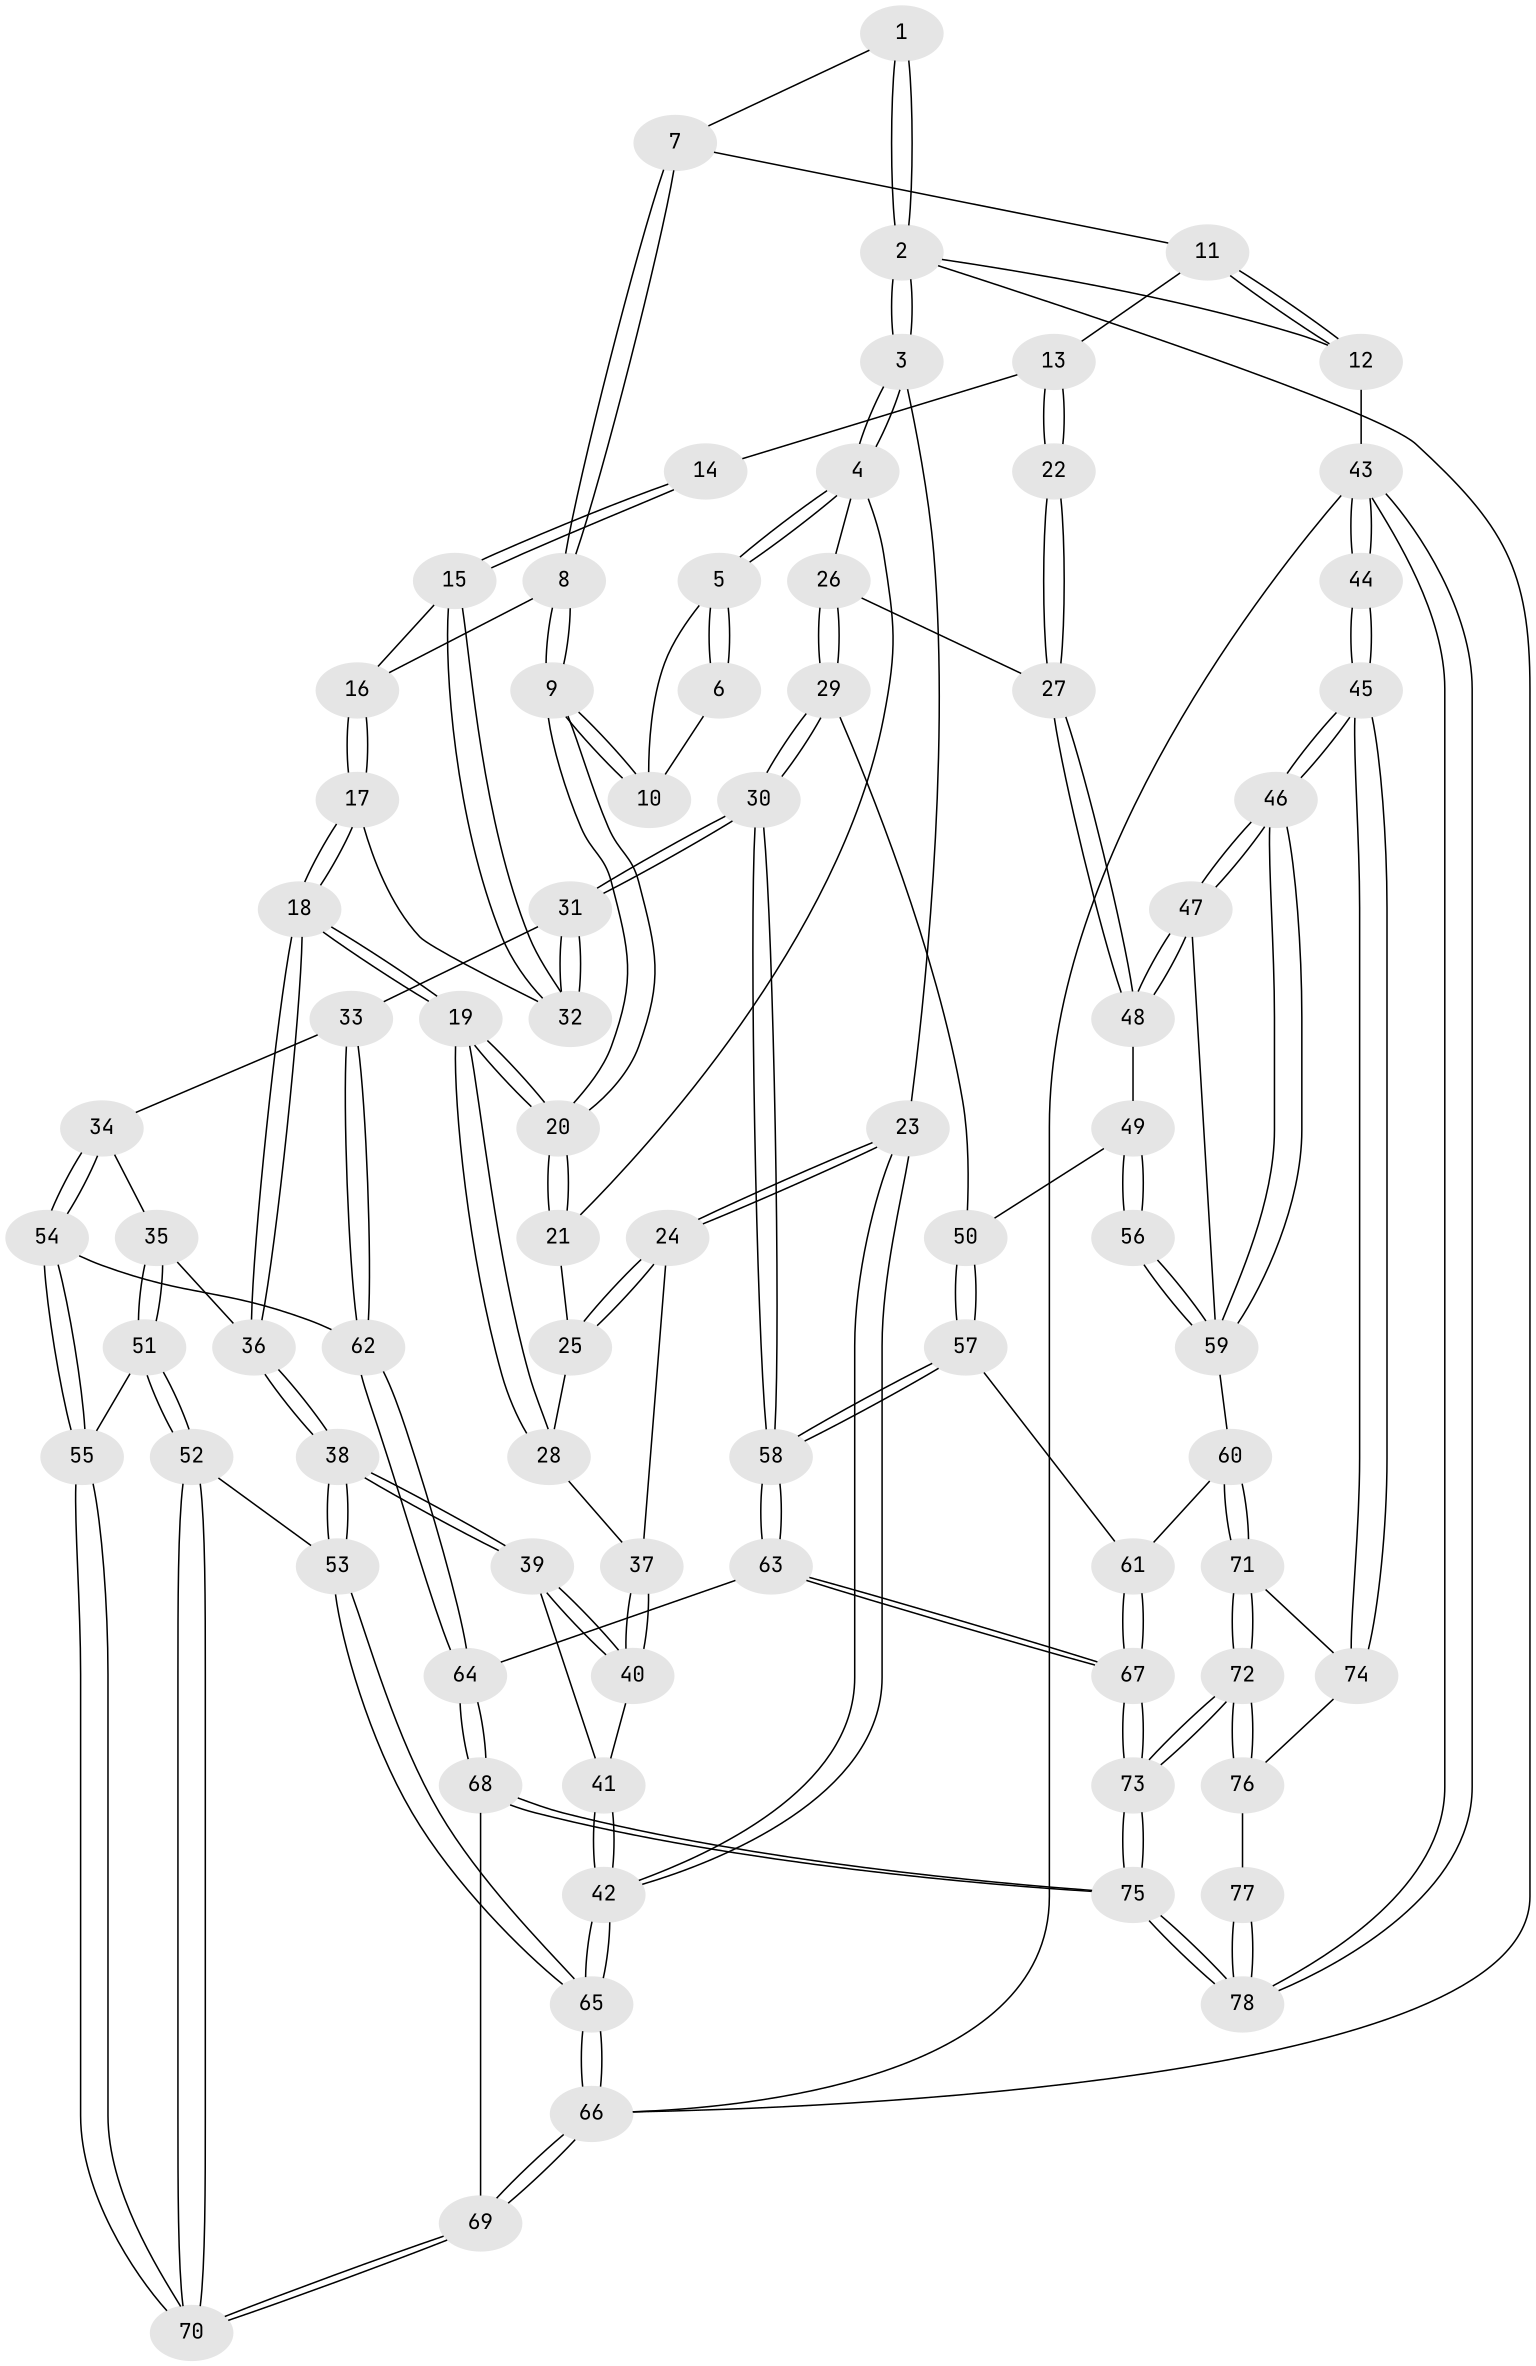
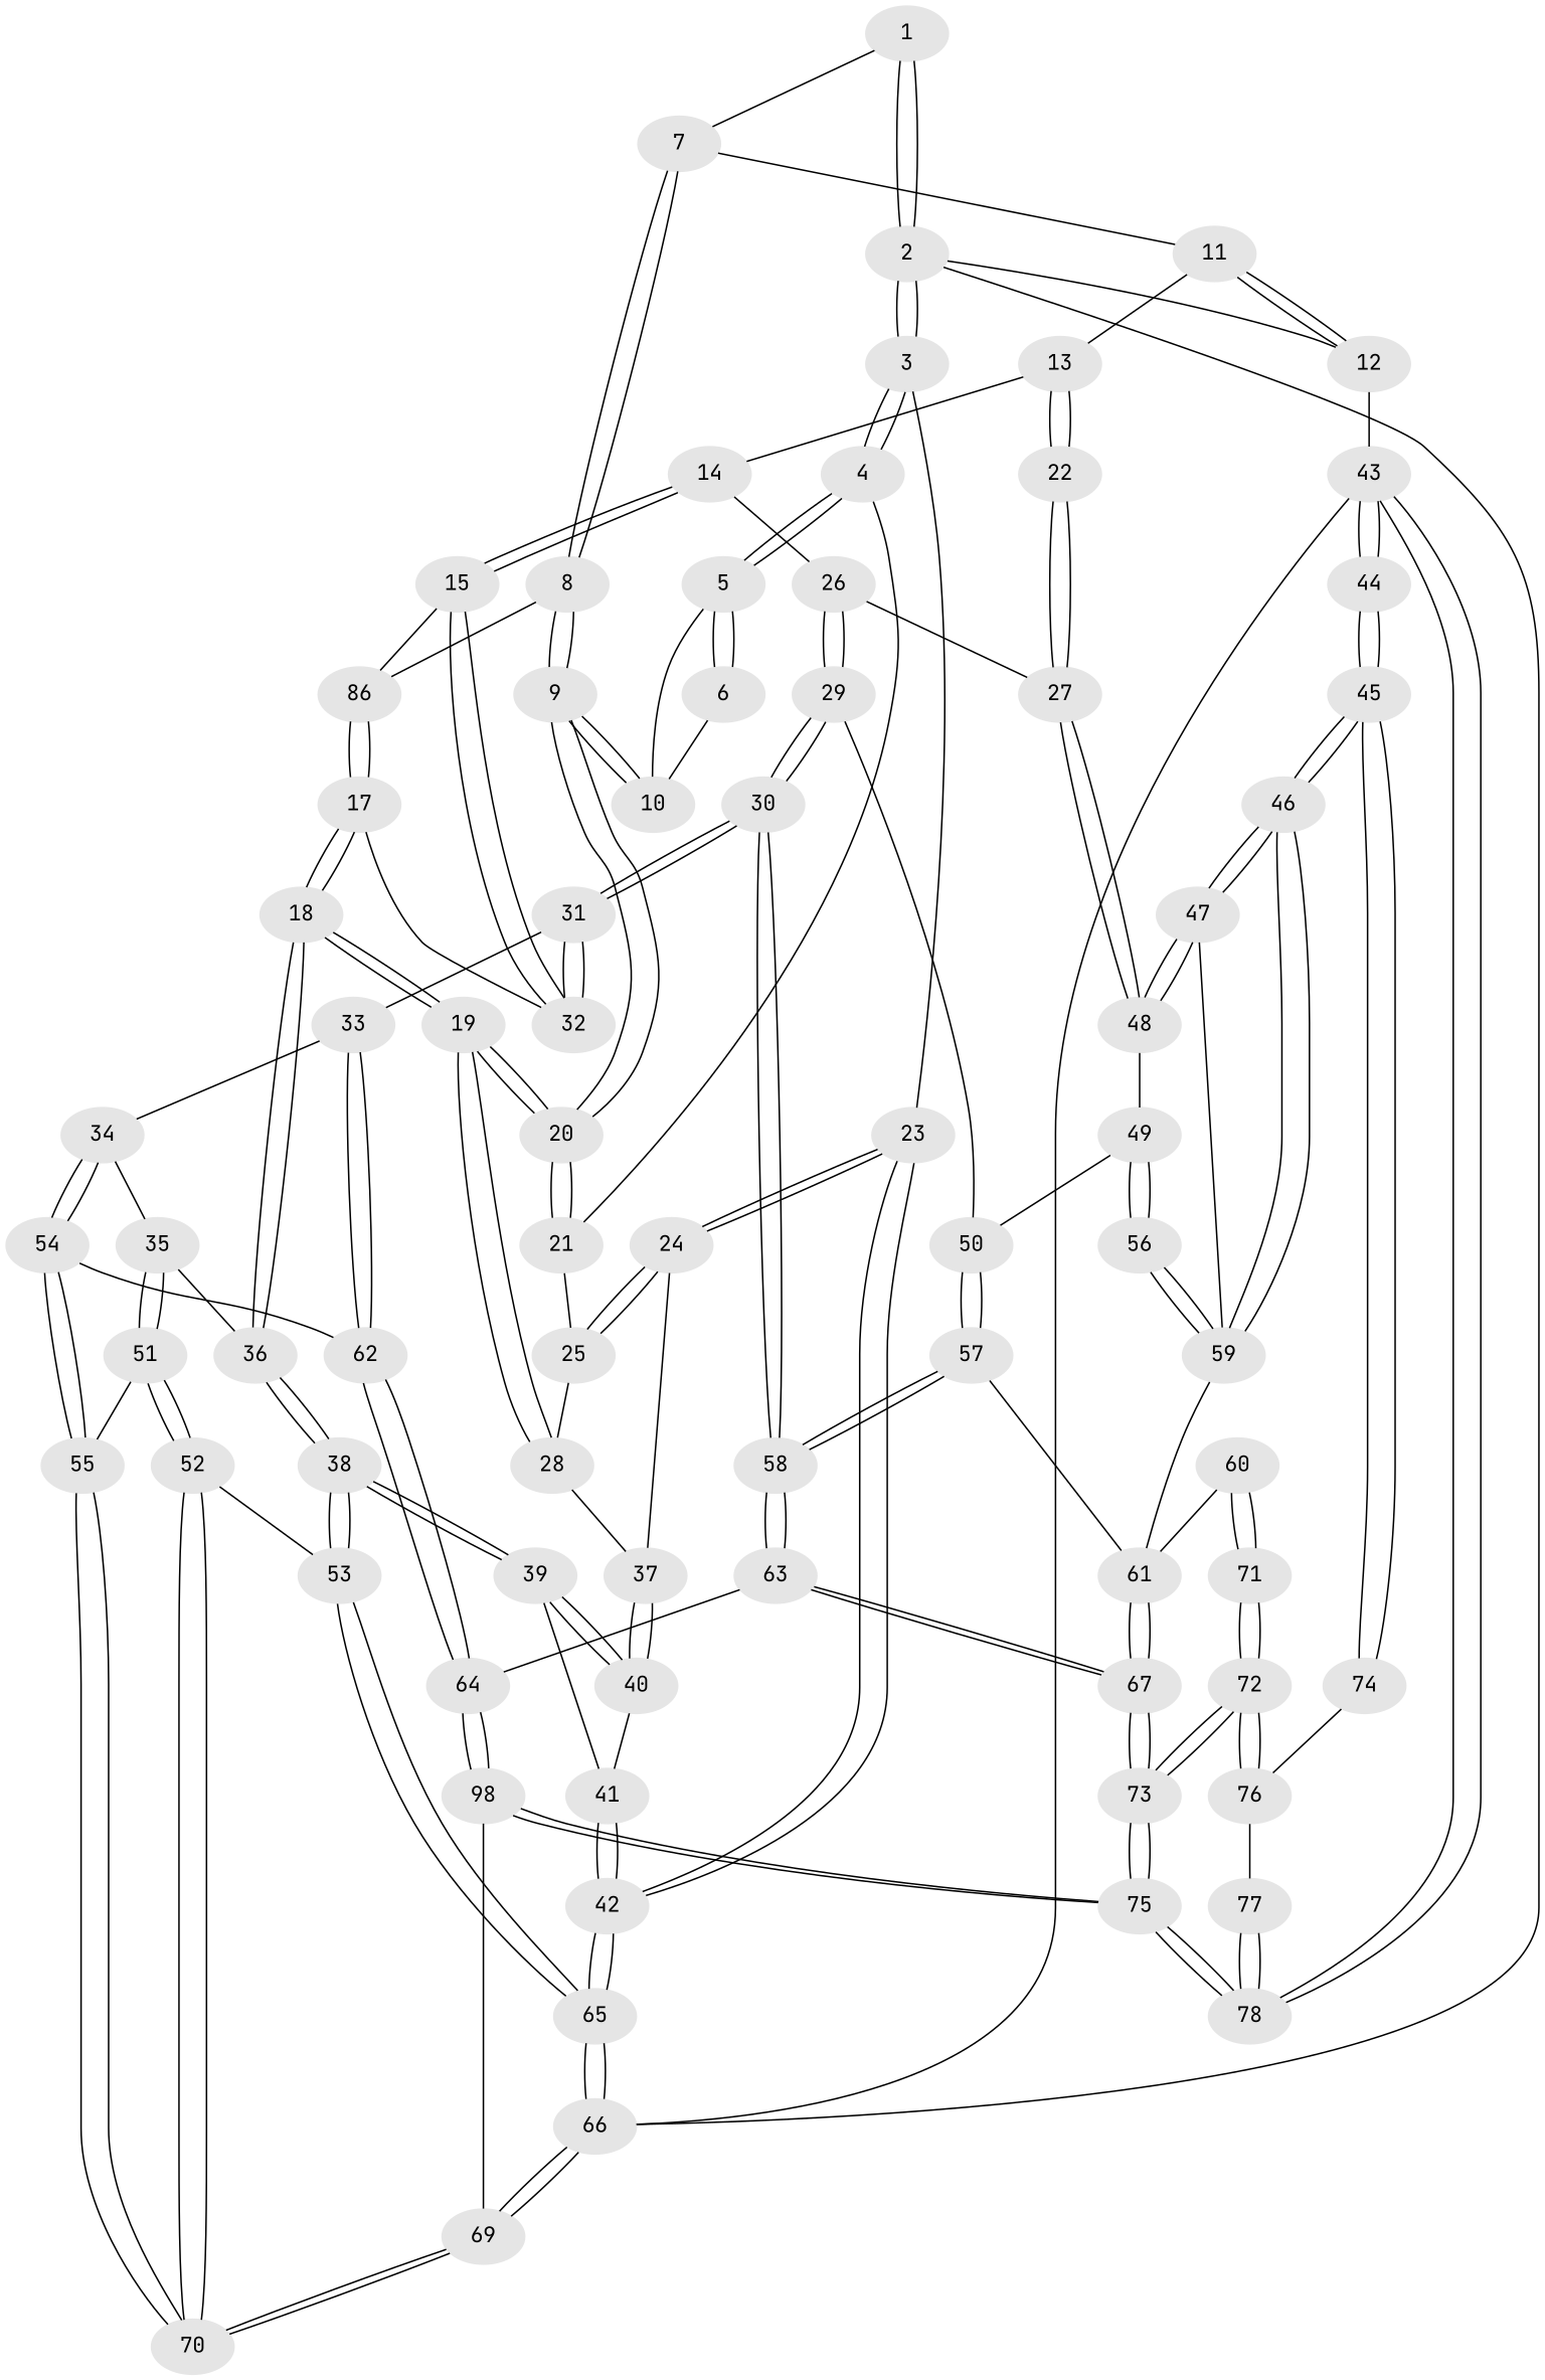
  graph {
    fontname="JetBrains Mono"
    node [color=gray90 fontname="JetBrains Mono" style=filled]
    edge [fontname="JetBrains Mono"]
    1
    2
    7
    3
    12
    66
    8
    11
    4
    23
    43
    69
    5
    21
    24
    42
    6
    10
    25
    9
-   16
+   16 [label=86]
    13
    20
    17
    22
    14
    27
    44
    78
    15
    26
    32
    29
    18
    19
    36
    28
    38
    37
    48
    65
    40
    30
    50
    49
    31
    58
    57
    33
    63
    34
    62
    35
    54
    64
    51
    55
    52
    39
    53
    41
    45
    46
    74
    77
    47
    59
    76
    60
    56
    61
    70
    67
    71
    72
    73
-   68
+   68 [label=98]
    75
    1 -- 2
    1 -- 2
    1 -- 7
    2 -- 3
    2 -- 3
    2 -- 12
    2 -- 66
    7 -- 8
    7 -- 8
    7 -- 11
    3 -- 4
    3 -- 4
    3 -- 23
    12 -- 43
    66 -- 69
    66 -- 69
    8 -- 9
    8 -- 9
    8 -- 16
    11 -- 12
    11 -- 12
    11 -- 13
    4 -- 5
    4 -- 5
    4 -- 21
    23 -- 24
    23 -- 24
    23 -- 42
    23 -- 42
    43 -- 66
    43 -- 44
    43 -- 44
    43 -- 78
    43 -- 78
    69 -- 70
    69 -- 70
    5 -- 6
    5 -- 6
    5 -- 10
    21 -- 25
    24 -- 25
    24 -- 25
    24 -- 37
    42 -- 65
    42 -- 65
    6 -- 10
    25 -- 28
    9 -- 10
    9 -- 10
    9 -- 20
    9 -- 20
    16 -- 17
    16 -- 17
    13 -- 22
    13 -- 22
    13 -- 14
    20 -- 21
    20 -- 21
    17 -- 32
    17 -- 18
    17 -- 18
    22 -- 27
    22 -- 27
    14 -- 15
    14 -- 15
-   4 -- 26
+   14 -- 26
    27 -- 48
    27 -- 48
    44 -- 45
    44 -- 45
    15 -- 16
    15 -- 32
    15 -- 32
    26 -- 27
    26 -- 29
    26 -- 29
    29 -- 30
    29 -- 30
    29 -- 50
    18 -- 19
    18 -- 19
    18 -- 36
    18 -- 36
    19 -- 20
    19 -- 20
    19 -- 28
    19 -- 28
    36 -- 38
    36 -- 38
    28 -- 37
    38 -- 39
    38 -- 39
    38 -- 53
    38 -- 53
    37 -- 40
    37 -- 40
    48 -- 49
    65 -- 66
    65 -- 66
    40 -- 41
    30 -- 31
    30 -- 31
    30 -- 58
    30 -- 58
    50 -- 57
    50 -- 57
    49 -- 50
    49 -- 56
    49 -- 56
    31 -- 32
    31 -- 32
    31 -- 33
    58 -- 63
    58 -- 63
    57 -- 58
    57 -- 58
    57 -- 61
    33 -- 34
    33 -- 62
    33 -- 62
    63 -- 64
    63 -- 67
    63 -- 67
    34 -- 35
    34 -- 54
    34 -- 54
    62 -- 64
    62 -- 64
    35 -- 36
    35 -- 51
    35 -- 51
    54 -- 62
    54 -- 55
    54 -- 55
    64 -- 68
    64 -- 68
    51 -- 55
    51 -- 52
    51 -- 52
    55 -- 70
    55 -- 70
    52 -- 53
    52 -- 70
    52 -- 70
    39 -- 40
    39 -- 40
    39 -- 41
    53 -- 65
    53 -- 65
    41 -- 42
    41 -- 42
    45 -- 46
    45 -- 46
    45 -- 74
    45 -- 74
    46 -- 47
    46 -- 47
    46 -- 59
    46 -- 59
    74 -- 76
    77 -- 78
    77 -- 78
    47 -- 48
    47 -- 48
    47 -- 59
-   59 -- 60
+   59 -- 61
    76 -- 77
    60 -- 61
    60 -- 71
    60 -- 71
    56 -- 59
    56 -- 59
    61 -- 67
    61 -- 67
    67 -- 73
    67 -- 73
-   71 -- 74
    71 -- 72
    71 -- 72
    72 -- 76
    72 -- 76
    72 -- 73
    72 -- 73
    73 -- 75
    73 -- 75
    68 -- 69
    68 -- 75
    68 -- 75
    75 -- 78
    75 -- 78
  }
